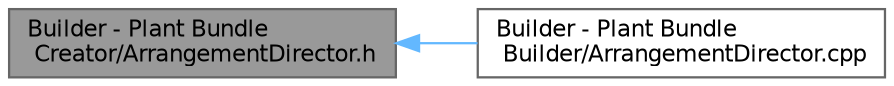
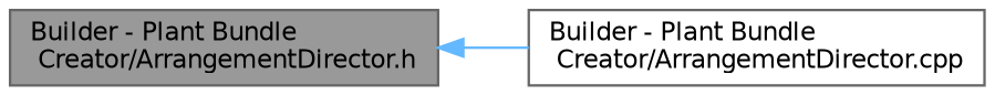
  digraph {
    rankdir=LR
    node [fontname=Helvetica fontsize=10 shape=box style=filled]
    n1 [color=gray40 fillcolor=grey60 fontcolor=black height=0.2 label="Builder - Plant Bundle\l Creator/ArrangementDirector.h" width=0.4]
-   n2 [color=grey40 fillcolor=white height=0.2 label="Builder - Plant Bundle\l Builder/ArrangementDirector.cpp" width=0.4]
+   n2 [color=grey40 fillcolor=white height=0.2 label="Builder - Plant Bundle\l Creator/ArrangementDirector.cpp" width=0.4]
    n1 -> n2 [color=steelblue1 dir=back fontname=Helvetica fontsize=10 labelfontname=Helvetica labelfontsize=10 style=solid]
  }
